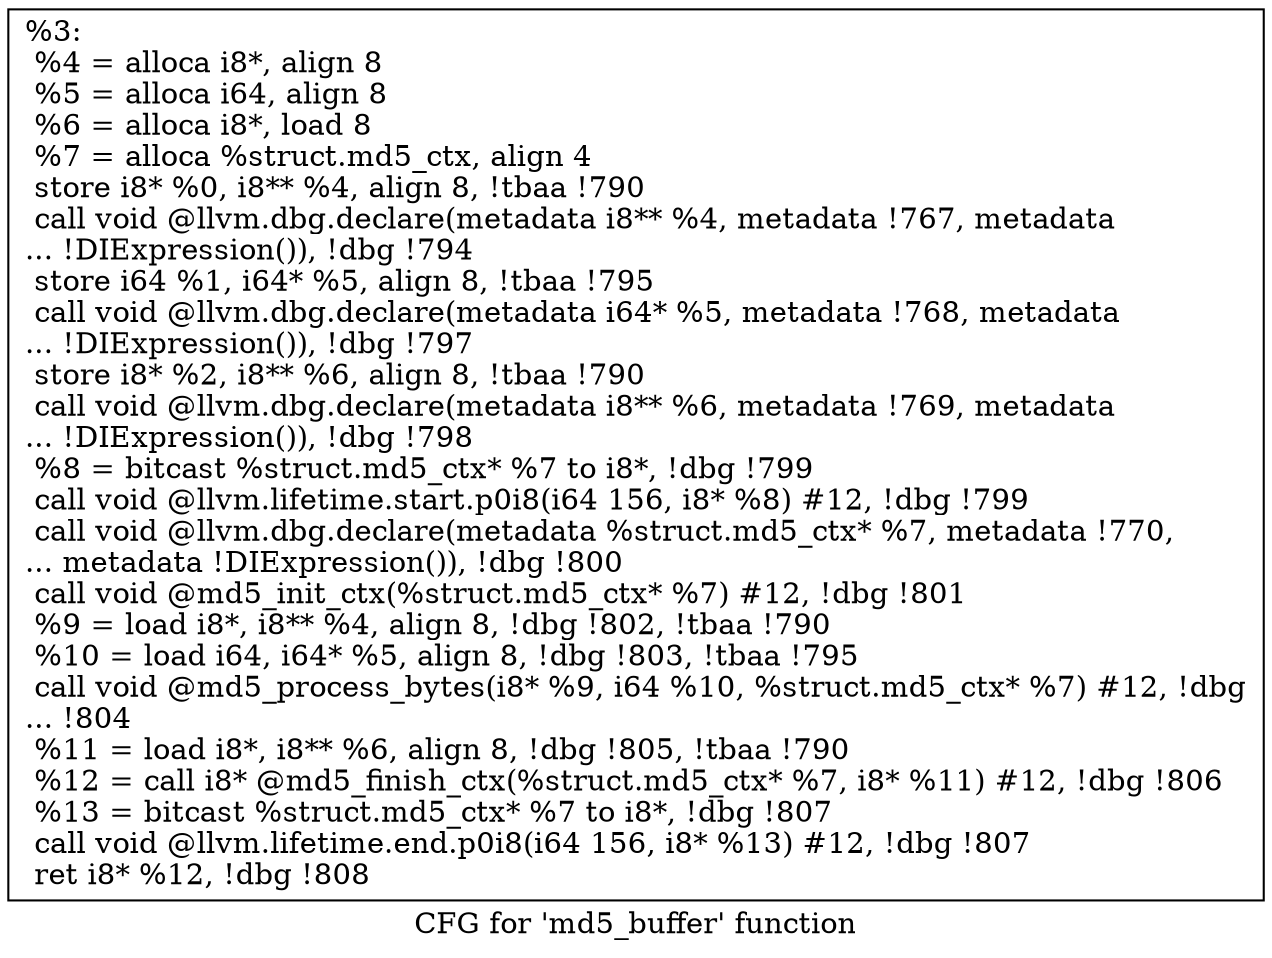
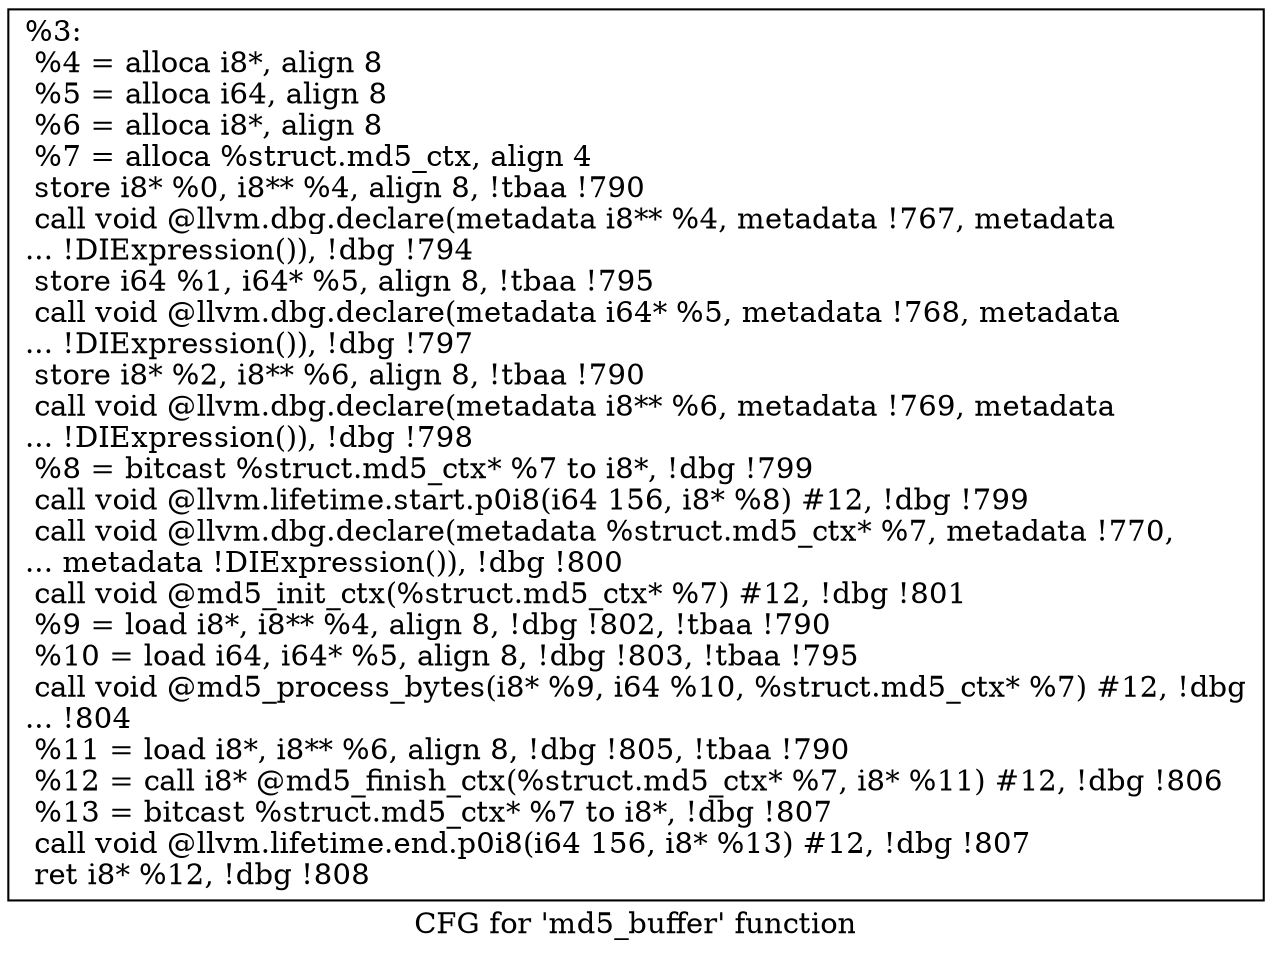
  digraph {
    label="CFG for 'md5_buffer' function"
-   n1 [label="{%3:\l  %4 = alloca i8*, align 8\l  %5 = alloca i64, align 8\l  %6 = alloca i8*, load 8\l  %7 = alloca %struct.md5_ctx, align 4\l  store i8* %0, i8** %4, align 8, !tbaa !790\l  call void @llvm.dbg.declare(metadata i8** %4, metadata !767, metadata\l... !DIExpression()), !dbg !794\l  store i64 %1, i64* %5, align 8, !tbaa !795\l  call void @llvm.dbg.declare(metadata i64* %5, metadata !768, metadata\l... !DIExpression()), !dbg !797\l  store i8* %2, i8** %6, align 8, !tbaa !790\l  call void @llvm.dbg.declare(metadata i8** %6, metadata !769, metadata\l... !DIExpression()), !dbg !798\l  %8 = bitcast %struct.md5_ctx* %7 to i8*, !dbg !799\l  call void @llvm.lifetime.start.p0i8(i64 156, i8* %8) #12, !dbg !799\l  call void @llvm.dbg.declare(metadata %struct.md5_ctx* %7, metadata !770,\l... metadata !DIExpression()), !dbg !800\l  call void @md5_init_ctx(%struct.md5_ctx* %7) #12, !dbg !801\l  %9 = load i8*, i8** %4, align 8, !dbg !802, !tbaa !790\l  %10 = load i64, i64* %5, align 8, !dbg !803, !tbaa !795\l  call void @md5_process_bytes(i8* %9, i64 %10, %struct.md5_ctx* %7) #12, !dbg\l... !804\l  %11 = load i8*, i8** %6, align 8, !dbg !805, !tbaa !790\l  %12 = call i8* @md5_finish_ctx(%struct.md5_ctx* %7, i8* %11) #12, !dbg !806\l  %13 = bitcast %struct.md5_ctx* %7 to i8*, !dbg !807\l  call void @llvm.lifetime.end.p0i8(i64 156, i8* %13) #12, !dbg !807\l  ret i8* %12, !dbg !808\l}" shape=record]
+   n1 [label="{%3:\l  %4 = alloca i8*, align 8\l  %5 = alloca i64, align 8\l  %6 = alloca i8*, align 8\l  %7 = alloca %struct.md5_ctx, align 4\l  store i8* %0, i8** %4, align 8, !tbaa !790\l  call void @llvm.dbg.declare(metadata i8** %4, metadata !767, metadata\l... !DIExpression()), !dbg !794\l  store i64 %1, i64* %5, align 8, !tbaa !795\l  call void @llvm.dbg.declare(metadata i64* %5, metadata !768, metadata\l... !DIExpression()), !dbg !797\l  store i8* %2, i8** %6, align 8, !tbaa !790\l  call void @llvm.dbg.declare(metadata i8** %6, metadata !769, metadata\l... !DIExpression()), !dbg !798\l  %8 = bitcast %struct.md5_ctx* %7 to i8*, !dbg !799\l  call void @llvm.lifetime.start.p0i8(i64 156, i8* %8) #12, !dbg !799\l  call void @llvm.dbg.declare(metadata %struct.md5_ctx* %7, metadata !770,\l... metadata !DIExpression()), !dbg !800\l  call void @md5_init_ctx(%struct.md5_ctx* %7) #12, !dbg !801\l  %9 = load i8*, i8** %4, align 8, !dbg !802, !tbaa !790\l  %10 = load i64, i64* %5, align 8, !dbg !803, !tbaa !795\l  call void @md5_process_bytes(i8* %9, i64 %10, %struct.md5_ctx* %7) #12, !dbg\l... !804\l  %11 = load i8*, i8** %6, align 8, !dbg !805, !tbaa !790\l  %12 = call i8* @md5_finish_ctx(%struct.md5_ctx* %7, i8* %11) #12, !dbg !806\l  %13 = bitcast %struct.md5_ctx* %7 to i8*, !dbg !807\l  call void @llvm.lifetime.end.p0i8(i64 156, i8* %13) #12, !dbg !807\l  ret i8* %12, !dbg !808\l}" shape=record]
  }
